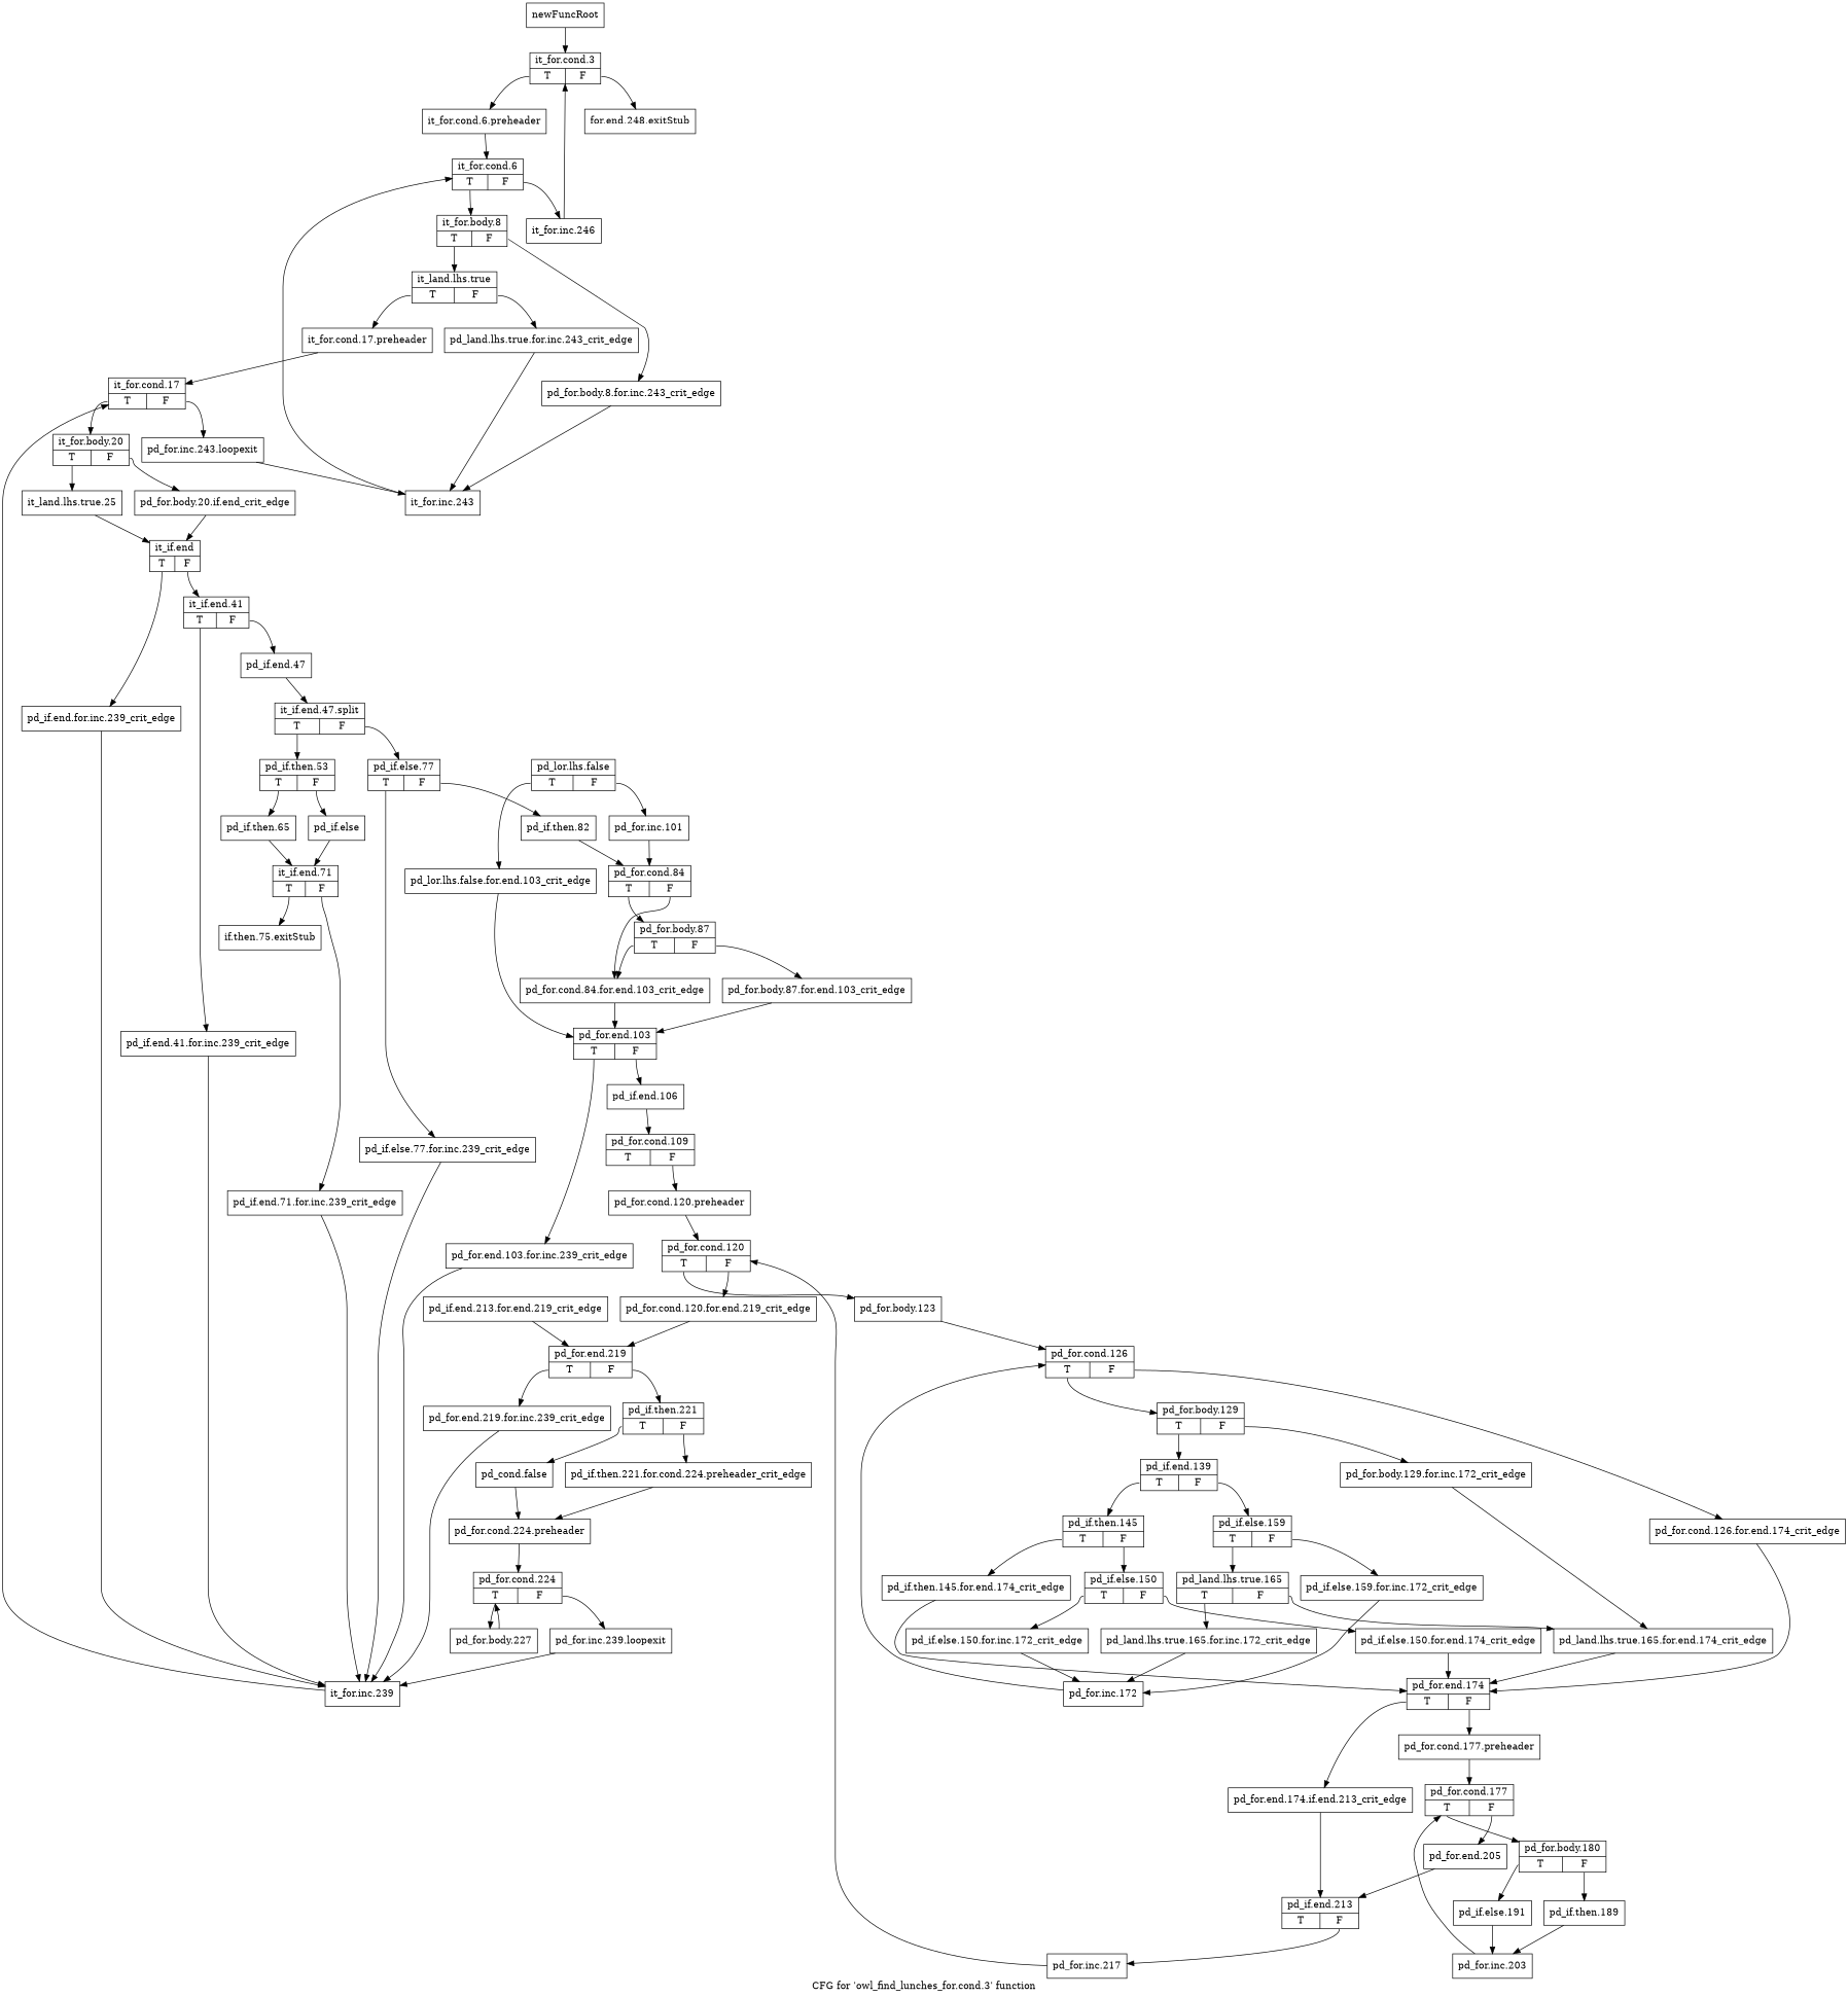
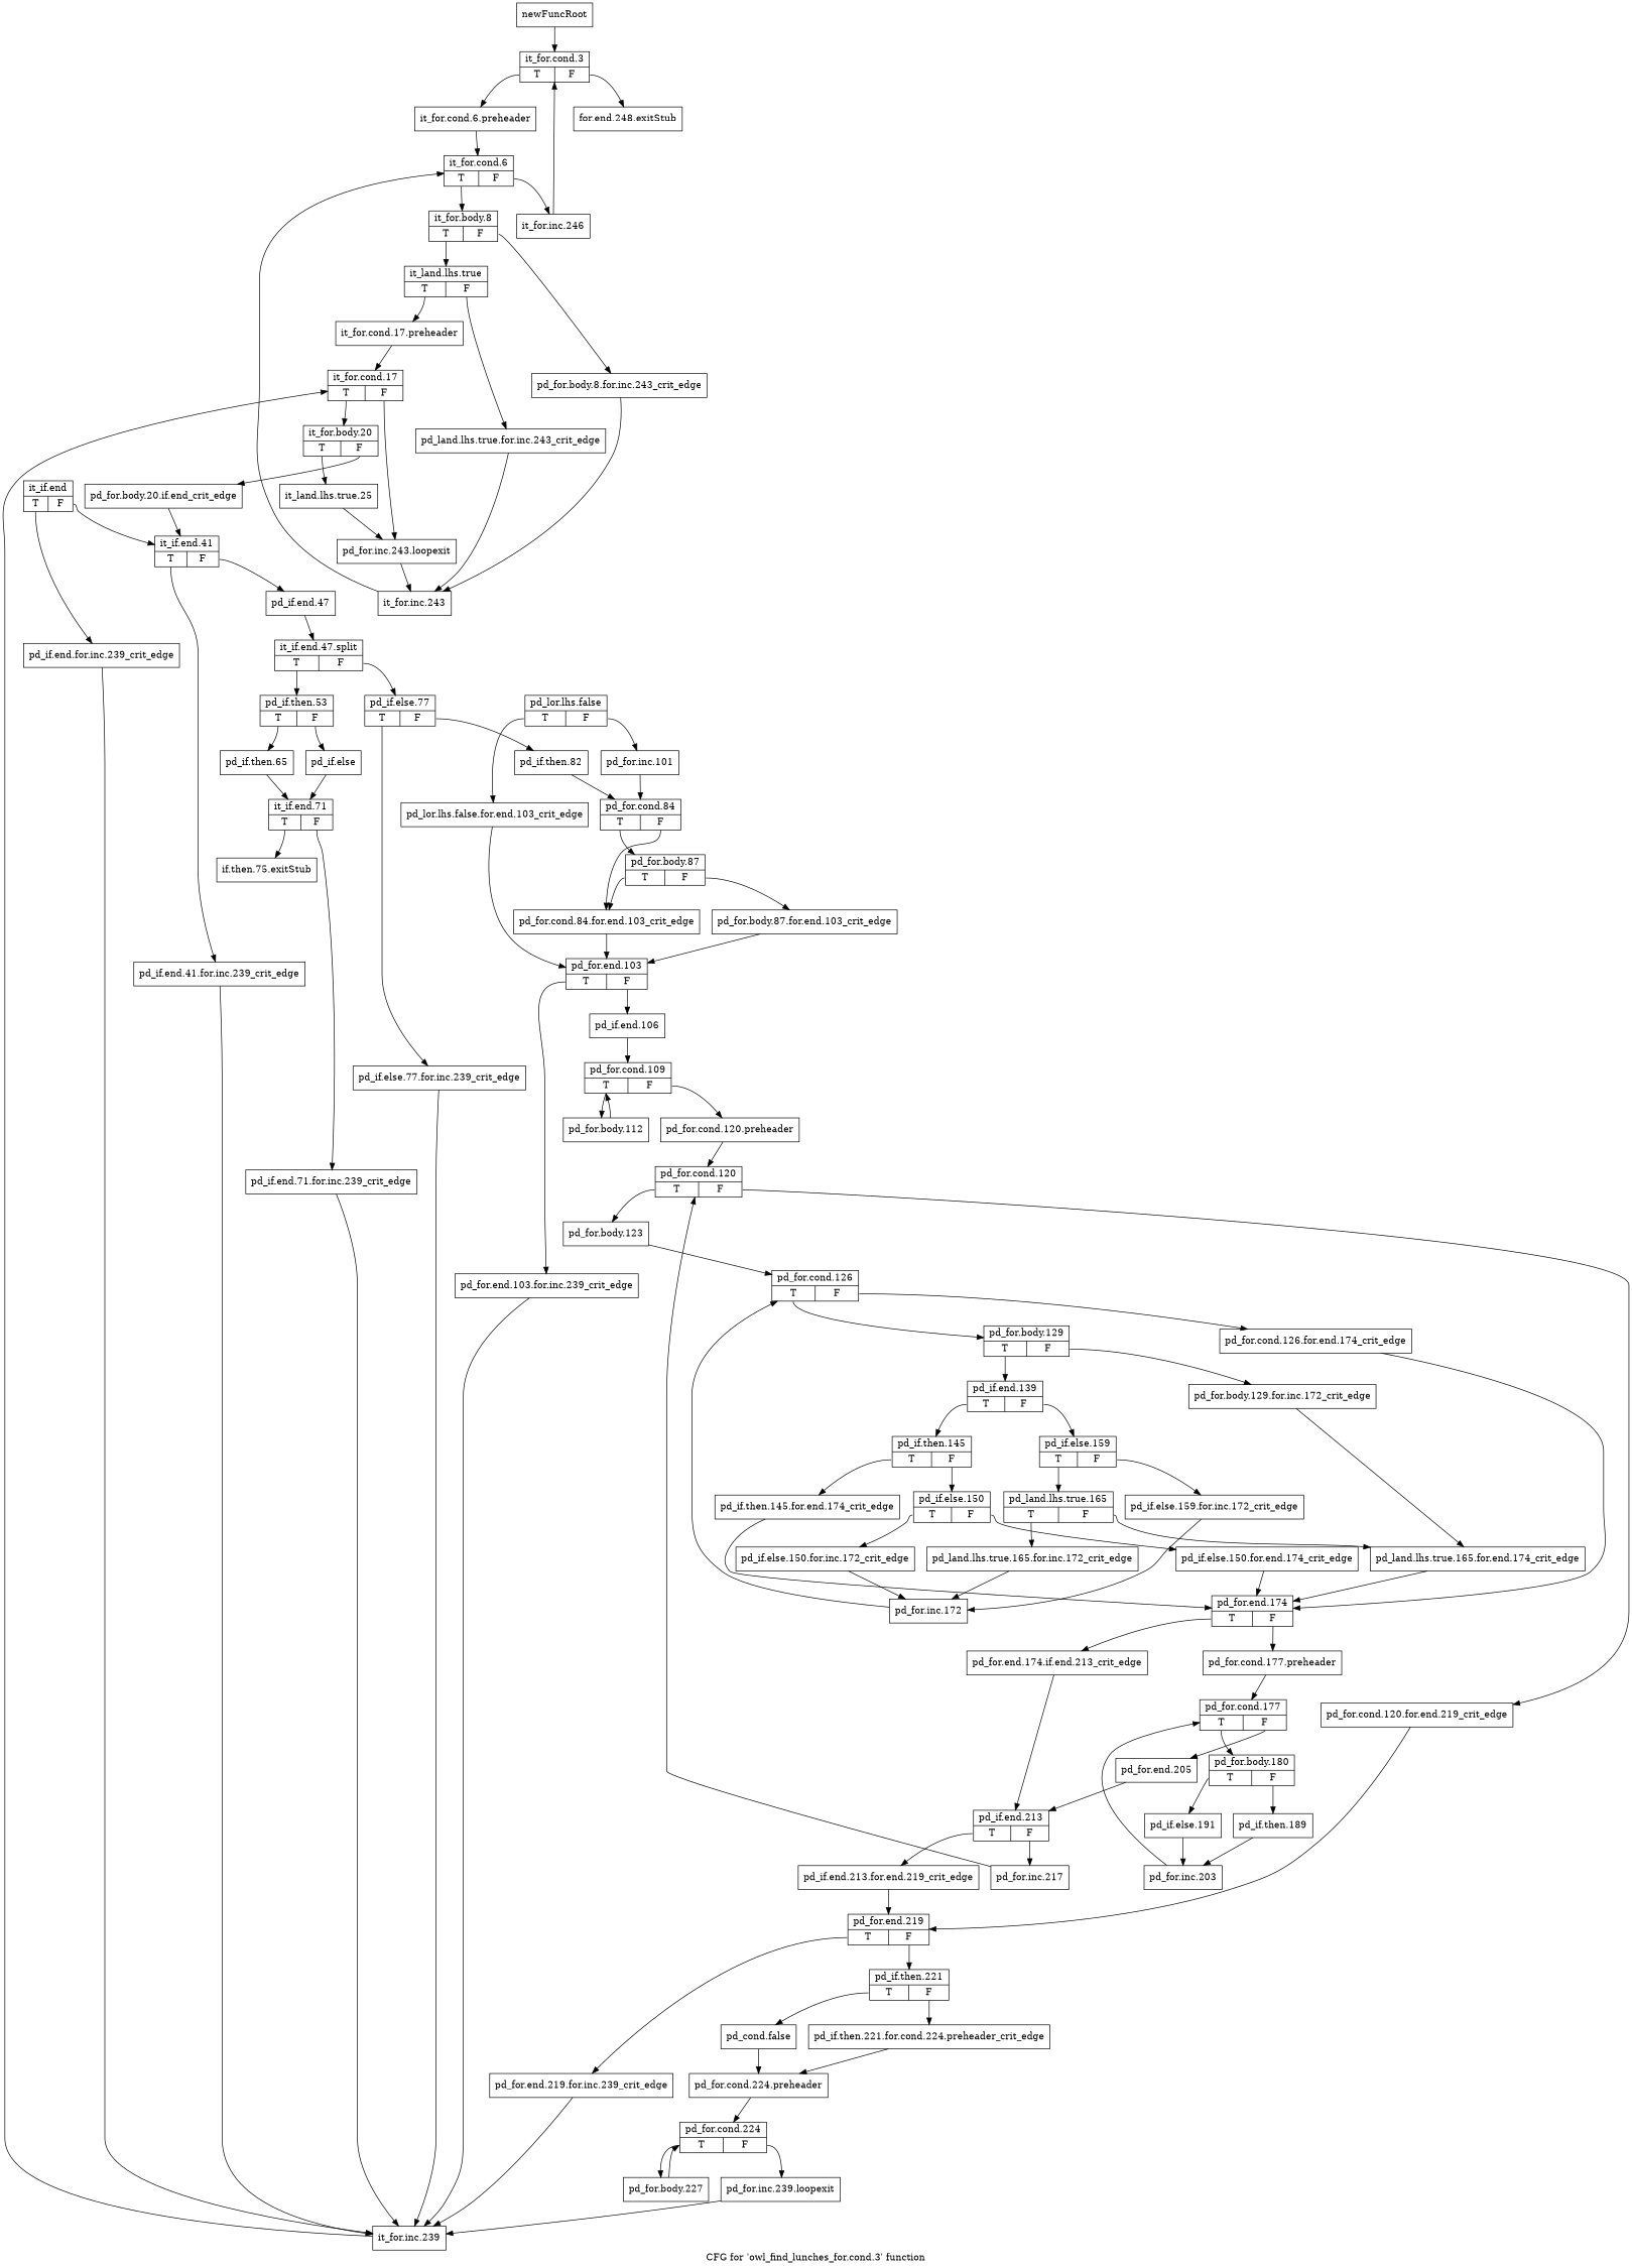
  digraph {
    label="CFG for 'owl_find_lunches_for.cond.3' function"
    node [shape=record]
    n1 [label="{newFuncRoot}"]
    n2 [label="{it_for.cond.3|{<s0>T|<s1>F}}"]
    n3 [label="{for.end.248.exitStub}"]
    n4 [label="{it_for.cond.6.preheader}"]
    n5 [label="{it_for.cond.6|{<s0>T|<s1>F}}"]
    n6 [label="{if.then.75.exitStub}"]
    n7 [label="{it_for.body.8|{<s0>T|<s1>F}}"]
    n8 [label="{it_for.inc.246}"]
    n9 [label="{it_land.lhs.true|{<s0>T|<s1>F}}"]
    n10 [label="{pd_for.body.8.for.inc.243_crit_edge}"]
    n11 [label="{it_for.cond.17.preheader}"]
    n12 [label="{pd_land.lhs.true.for.inc.243_crit_edge}"]
    n13 [label="{it_for.inc.243}"]
    n14 [label="{it_for.cond.17|{<s0>T|<s1>F}}"]
    n15 [label="{it_for.body.20|{<s0>T|<s1>F}}"]
    n16 [label="{pd_for.inc.243.loopexit}"]
    n17 [label="{it_land.lhs.true.25}"]
    n18 [label="{pd_for.body.20.if.end_crit_edge}"]
    n19 [label="{it_if.end|{<s0>T|<s1>F}}"]
    n20 [label="{pd_if.end.for.inc.239_crit_edge}"]
    n21 [label="{it_if.end.41|{<s0>T|<s1>F}}"]
    n22 [label="{it_for.inc.239}"]
    n23 [label="{pd_if.end.41.for.inc.239_crit_edge}"]
    n24 [label="{pd_if.end.47}"]
    n25 [label="{it_if.end.47.split|{<s0>T|<s1>F}}"]
    n26 [label="{pd_if.then.53|{<s0>T|<s1>F}}"]
    n27 [label="{pd_if.else.77|{<s0>T|<s1>F}}"]
    n28 [label="{pd_if.then.65}"]
    n29 [label="{pd_if.else}"]
    n30 [label="{pd_if.else.77.for.inc.239_crit_edge}"]
    n31 [label="{pd_if.then.82}"]
    n32 [label="{it_if.end.71|{<s0>T|<s1>F}}"]
    n33 [label="{pd_for.cond.84|{<s0>T|<s1>F}}"]
    n34 [label="{pd_for.body.87|{<s0>T|<s1>F}}"]
    n35 [label="{pd_for.cond.84.for.end.103_crit_edge}"]
    n36 [label="{pd_for.body.87.for.end.103_crit_edge}"]
    n37 [label="{pd_for.end.103|{<s0>T|<s1>F}}"]
    n38 [label="{pd_lor.lhs.false|{<s0>T|<s1>F}}"]
    n39 [label="{pd_lor.lhs.false.for.end.103_crit_edge}"]
    n40 [label="{pd_for.inc.101}"]
    n41 [label="{pd_for.end.103.for.inc.239_crit_edge}"]
    n42 [label="{pd_if.end.106}"]
    n43 [label="{pd_for.cond.109|{<s0>T|<s1>F}}"]
+   n44 [label="{pd_for.body.112}"]
    n45 [label="{pd_for.cond.120.preheader}"]
    n46 [label="{pd_for.cond.120|{<s0>T|<s1>F}}"]
    n47 [label="{pd_for.body.123}"]
    n48 [label="{pd_for.cond.120.for.end.219_crit_edge}"]
    n49 [label="{pd_for.cond.126|{<s0>T|<s1>F}}"]
    n50 [label="{pd_for.end.219|{<s0>T|<s1>F}}"]
    n51 [label="{pd_for.body.129|{<s0>T|<s1>F}}"]
    n52 [label="{pd_for.cond.126.for.end.174_crit_edge}"]
    n53 [label="{pd_for.end.219.for.inc.239_crit_edge}"]
    n54 [label="{pd_if.then.221|{<s0>T|<s1>F}}"]
    n55 [label="{pd_cond.false}"]
    n56 [label="{pd_if.then.221.for.cond.224.preheader_crit_edge}"]
    n57 [label="{pd_if.end.139|{<s0>T|<s1>F}}"]
    n58 [label="{pd_for.body.129.for.inc.172_crit_edge}"]
    n59 [label="{pd_for.end.174|{<s0>T|<s1>F}}"]
    n60 [label="{pd_if.then.145|{<s0>T|<s1>F}}"]
    n61 [label="{pd_if.else.159|{<s0>T|<s1>F}}"]
    n62 [label="{pd_land.lhs.true.165.for.end.174_crit_edge}"]
    n63 [label="{pd_for.end.174.if.end.213_crit_edge}"]
    n64 [label="{pd_for.cond.177.preheader}"]
    n65 [label="{pd_if.end.213|{<s0>T|<s1>F}}"]
    n66 [label="{pd_for.cond.177|{<s0>T|<s1>F}}"]
    n67 [label="{pd_if.then.145.for.end.174_crit_edge}"]
    n68 [label="{pd_if.else.150|{<s0>T|<s1>F}}"]
    n69 [label="{pd_land.lhs.true.165|{<s0>T|<s1>F}}"]
    n70 [label="{pd_if.else.159.for.inc.172_crit_edge}"]
    n71 [label="{pd_for.inc.172}"]
    n72 [label="{pd_if.else.150.for.inc.172_crit_edge}"]
    n73 [label="{pd_if.else.150.for.end.174_crit_edge}"]
    n74 [label="{pd_land.lhs.true.165.for.inc.172_crit_edge}"]
    n75 [label="{pd_if.end.213.for.end.219_crit_edge}"]
    n76 [label="{pd_for.inc.217}"]
    n77 [label="{pd_for.body.180|{<s0>T|<s1>F}}"]
    n78 [label="{pd_for.end.205}"]
    n79 [label="{pd_if.else.191}"]
    n80 [label="{pd_if.then.189}"]
    n81 [label="{pd_for.inc.203}"]
    n82 [label="{pd_for.cond.224.preheader}"]
    n83 [label="{pd_for.cond.224|{<s0>T|<s1>F}}"]
    n84 [label="{pd_for.body.227}"]
    n85 [label="{pd_for.inc.239.loopexit}"]
    n86 [label="{pd_if.end.71.for.inc.239_crit_edge}"]
    n1 -> n2
    n2 -> n3 [tailport=s1]
    n2 -> n4 [tailport=s0]
    n4 -> n5
    n5 -> n7 [tailport=s0]
    n5 -> n8 [tailport=s1]
    n7 -> n9 [tailport=s0]
    n7 -> n10 [tailport=s1]
    n8 -> n2
    n9 -> n11 [tailport=s0]
    n9 -> n12 [tailport=s1]
    n10 -> n13
    n11 -> n14
    n12 -> n13
    n13 -> n5
    n14 -> n15 [tailport=s0]
    n14 -> n16 [tailport=s1]
    n15 -> n17 [tailport=s0]
    n15 -> n18 [tailport=s1]
    n16 -> n13
-   n17 -> n19
-   n18 -> n19
+   n17 -> n16
+   n18 -> n21
    n19 -> n20 [tailport=s0]
    n19 -> n21 [tailport=s1]
    n20 -> n22
    n21 -> n23 [tailport=s0]
    n21 -> n24 [tailport=s1]
    n22 -> n14
    n23 -> n22
    n24 -> n25
    n25 -> n26 [tailport=s0]
    n25 -> n27 [tailport=s1]
    n26 -> n28 [tailport=s0]
    n26 -> n29 [tailport=s1]
    n27 -> n30 [tailport=s0]
    n27 -> n31 [tailport=s1]
    n28 -> n32
    n29 -> n32
    n30 -> n22
    n31 -> n33
    n32 -> n6 [tailport=s0]
    n32 -> n86 [tailport=s1]
    n33 -> n34 [tailport=s0]
    n33 -> n35 [tailport=s1]
    n34 -> n35 [tailport=s0]
    n34 -> n36 [tailport=s1]
    n35 -> n37
    n36 -> n37
    n37 -> n41 [tailport=s0]
    n37 -> n42 [tailport=s1]
    n38 -> n39 [tailport=s0]
    n38 -> n40 [tailport=s1]
    n39 -> n37
    n40 -> n33
    n41 -> n22
    n42 -> n43
+   n43 -> n44 [tailport=s0]
    n43 -> n45 [tailport=s1]
+   n44 -> n43
    n45 -> n46
    n46 -> n47 [tailport=s0]
    n46 -> n48 [tailport=s1]
    n47 -> n49
    n48 -> n50
    n49 -> n51 [tailport=s0]
    n49 -> n52 [tailport=s1]
    n50 -> n53 [tailport=s0]
    n50 -> n54 [tailport=s1]
    n51 -> n57 [tailport=s0]
    n51 -> n58 [tailport=s1]
    n52 -> n59
    n53 -> n22
    n54 -> n55 [tailport=s0]
    n54 -> n56 [tailport=s1]
    n55 -> n82
    n56 -> n82
    n57 -> n60 [tailport=s0]
    n57 -> n61 [tailport=s1]
    n58 -> n62
    n59 -> n63 [tailport=s0]
    n59 -> n64 [tailport=s1]
    n60 -> n67 [tailport=s0]
    n60 -> n68 [tailport=s1]
    n61 -> n69 [tailport=s0]
    n61 -> n70 [tailport=s1]
    n62 -> n59
    n63 -> n65
    n64 -> n66
+   n65 -> n75 [tailport=s0]
    n65 -> n76 [tailport=s1]
    n66 -> n77 [tailport=s0]
    n66 -> n78 [tailport=s1]
    n67 -> n59
    n68 -> n72 [tailport=s0]
    n68 -> n73 [tailport=s1]
    n69 -> n62 [tailport=s1]
    n69 -> n74 [tailport=s0]
    n70 -> n71
    n71 -> n49
    n72 -> n71
    n73 -> n59
    n74 -> n71
    n75 -> n50
    n76 -> n46
    n77 -> n79 [tailport=s0]
    n77 -> n80 [tailport=s1]
    n78 -> n65
    n79 -> n81
    n80 -> n81
    n81 -> n66
    n82 -> n83
    n83 -> n84 [tailport=s0]
    n83 -> n85 [tailport=s1]
    n84 -> n83
    n85 -> n22
    n86 -> n22
  }
